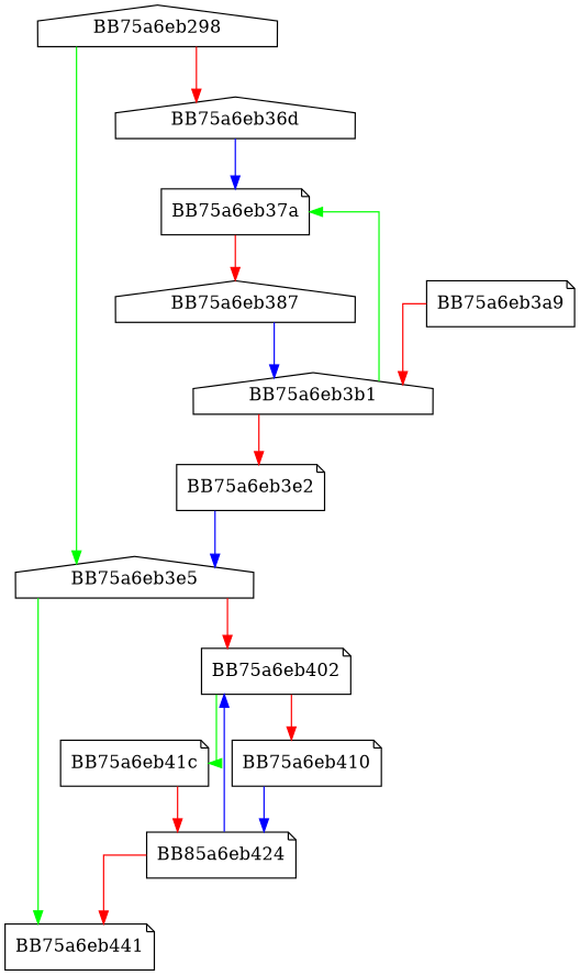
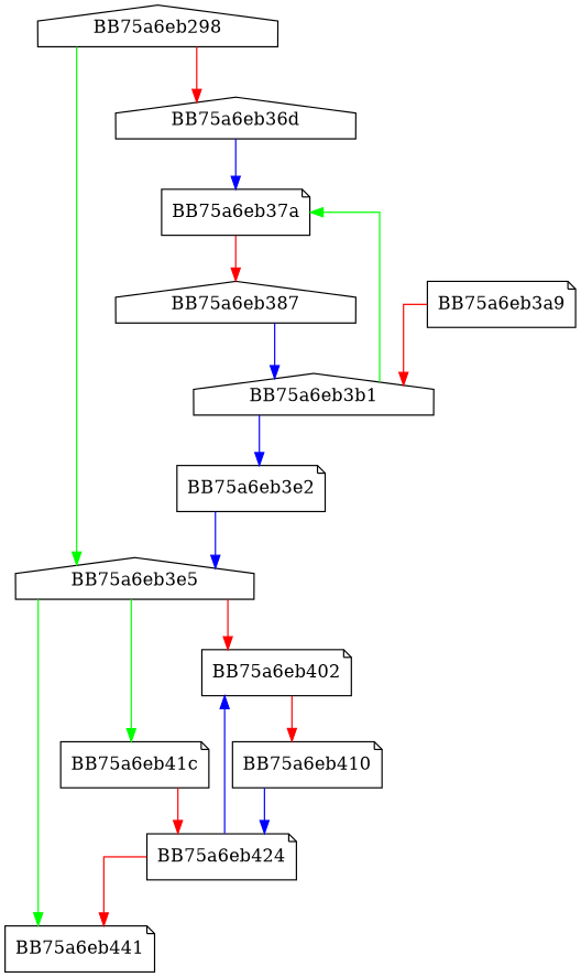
  digraph {
    splines=ortho
    node [shape=note]
    edge [color=red]
    BB75a6eb298 [shape=house]
    BB75a6eb3e5 [shape=house]
    BB75a6eb36d [shape=house]
    BB75a6eb441
    BB75a6eb402
    BB75a6eb37a
    BB75a6eb41c
    BB75a6eb410
    BB75a6eb387 [shape=house]
    BB75a6eb3b1 [shape=house]
    BB75a6eb3a9
    BB75a6eb3e2
-   BB75a6eb424 [label=BB85a6eb424]
+   BB75a6eb424
    BB75a6eb298 -> BB75a6eb3e5 [color=green]
    BB75a6eb298 -> BB75a6eb36d
    BB75a6eb3e5 -> BB75a6eb441 [color=green]
    BB75a6eb3e5 -> BB75a6eb402
    BB75a6eb36d -> BB75a6eb37a [color=blue]
-   BB75a6eb402 -> BB75a6eb41c [color=green]
+   BB75a6eb3e5 -> BB75a6eb41c [color=green]
    BB75a6eb402 -> BB75a6eb410
    BB75a6eb37a -> BB75a6eb387
    BB75a6eb41c -> BB75a6eb424
    BB75a6eb410 -> BB75a6eb424 [color=blue]
    BB75a6eb387 -> BB75a6eb3b1 [color=blue]
    BB75a6eb3b1 -> BB75a6eb37a [color=green]
-   BB75a6eb3b1 -> BB75a6eb3e2
+   BB75a6eb3b1 -> BB75a6eb3e2 [color=blue]
    BB75a6eb3a9 -> BB75a6eb3b1
    BB75a6eb3e2 -> BB75a6eb3e5 [color=blue]
    BB75a6eb424 -> BB75a6eb441
    BB75a6eb424 -> BB75a6eb402 [color=blue]
  }
